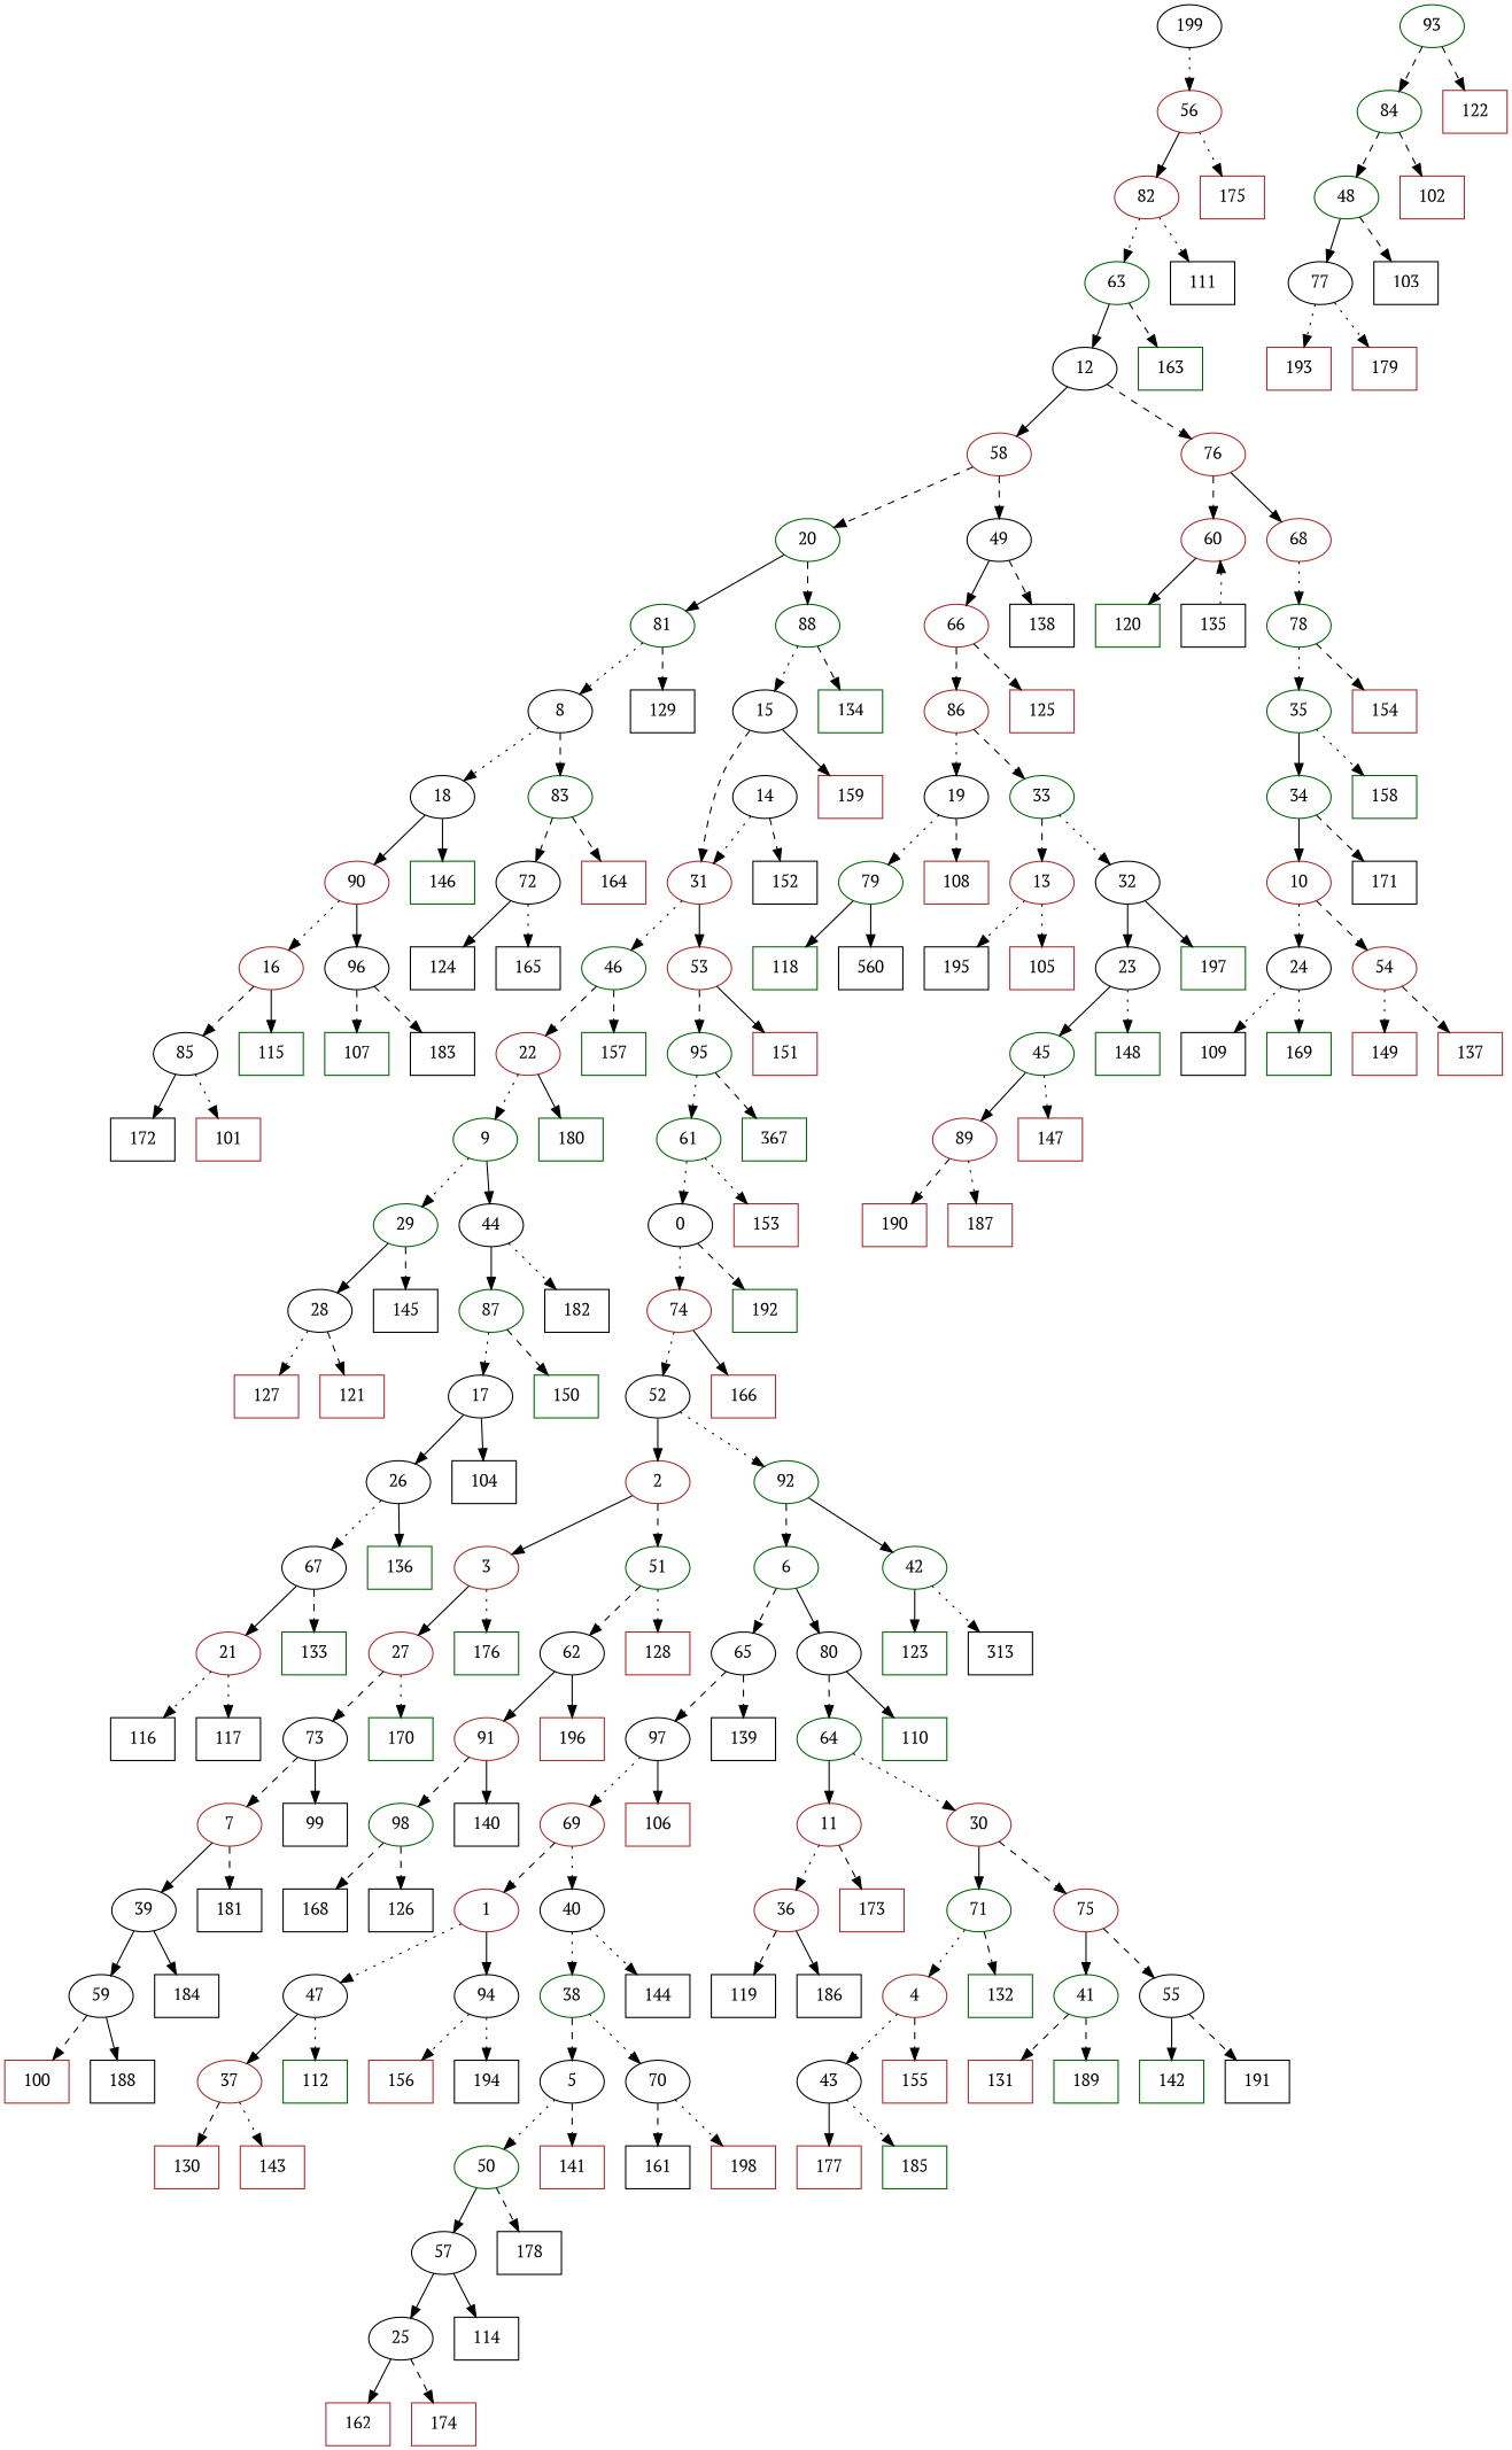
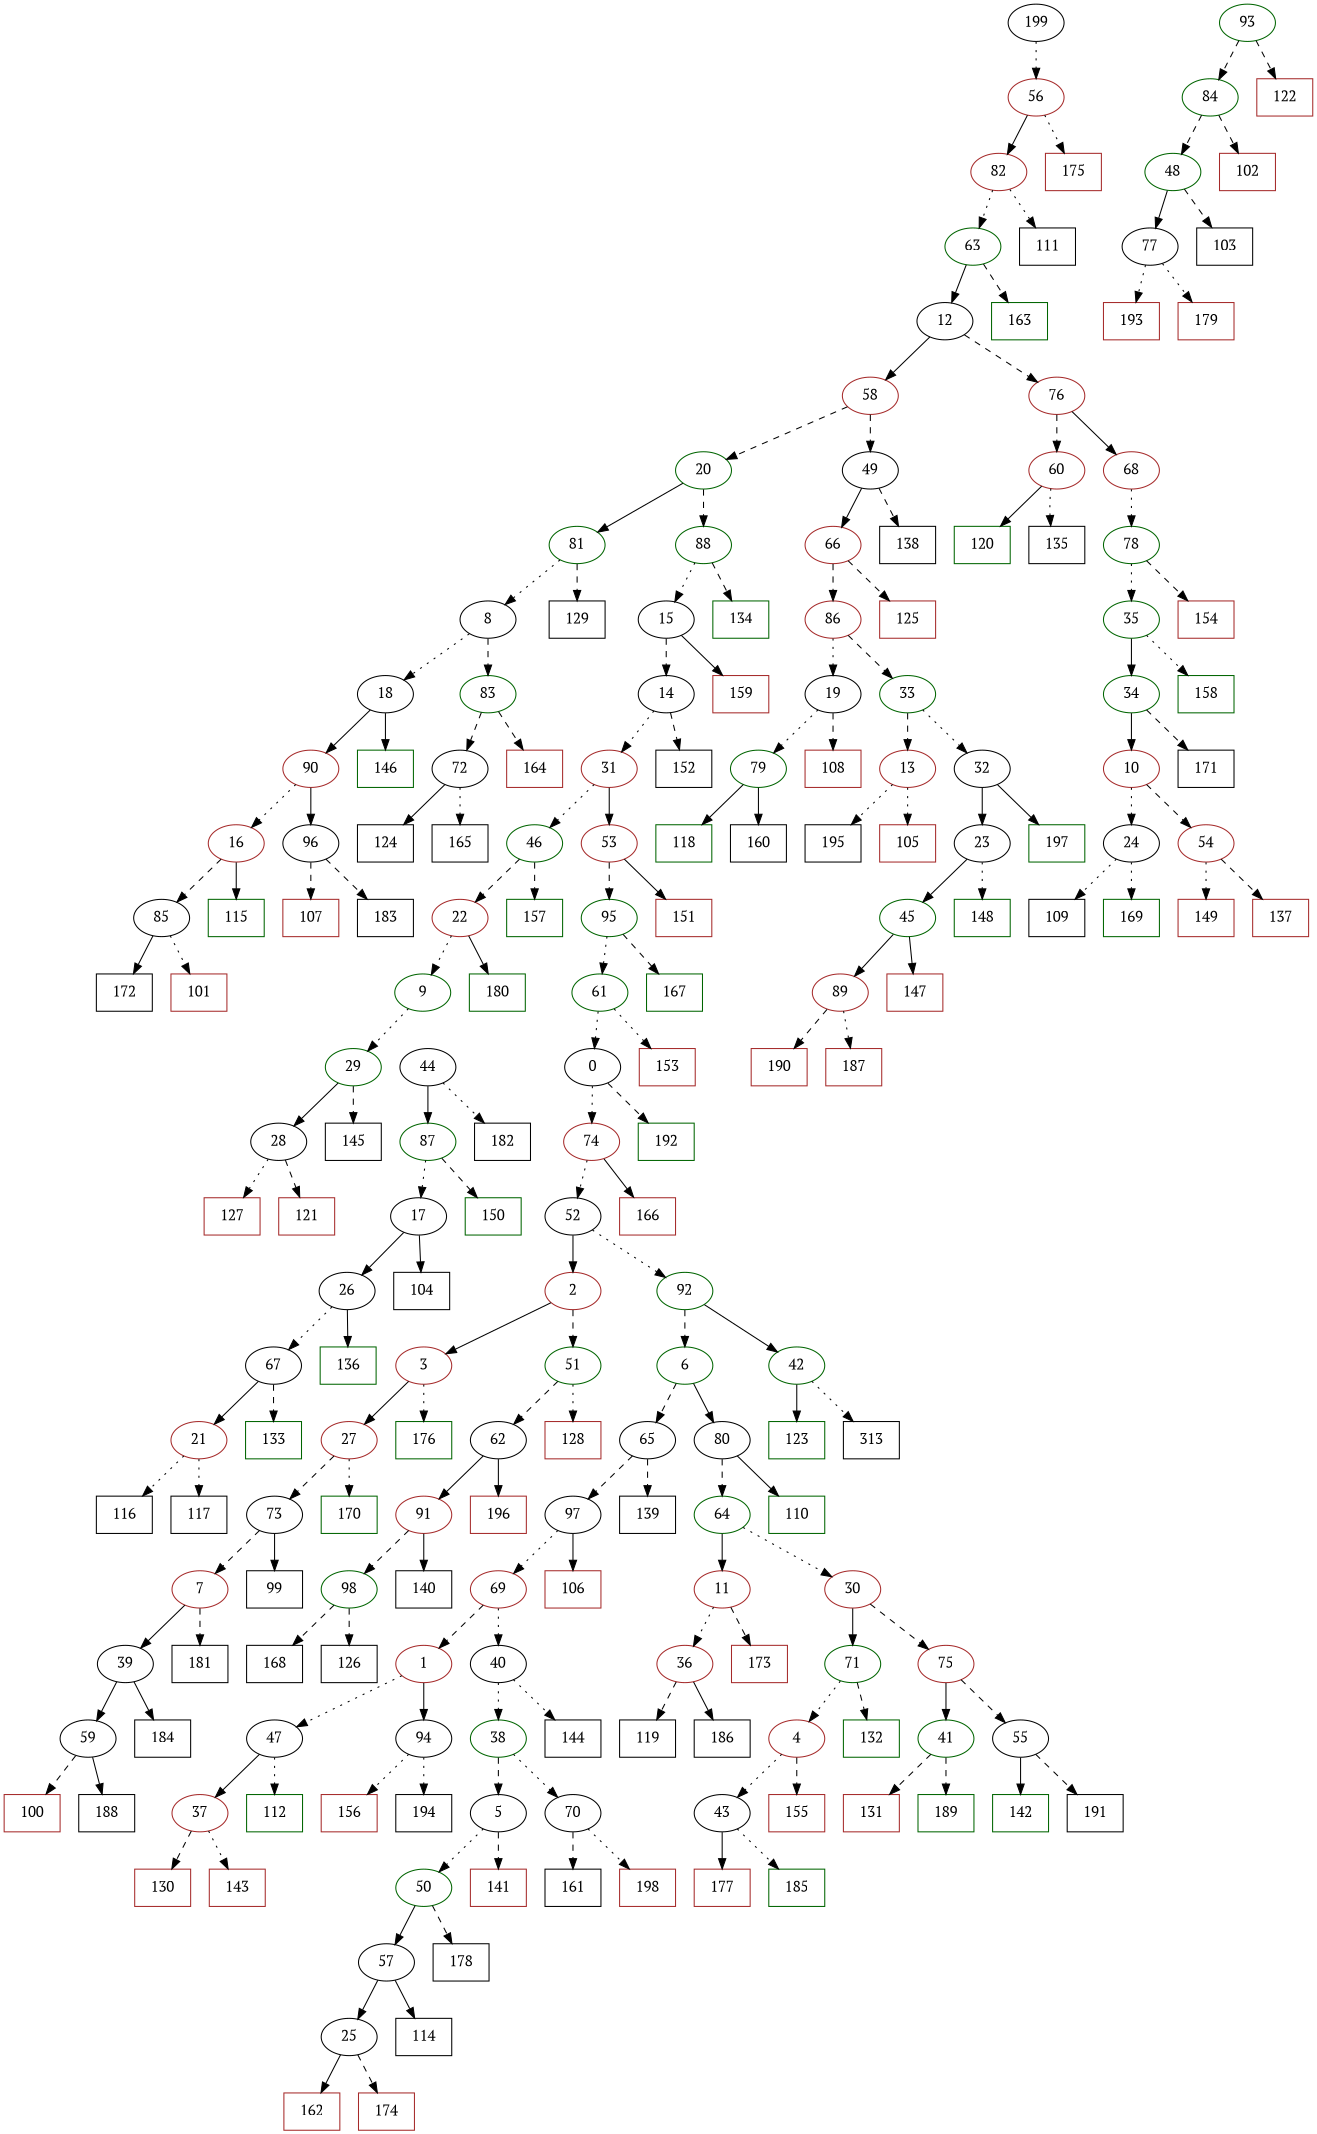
  digraph {
    fontname="PT Serif"
    node [color=black fontname="PT Serif"]
    edge [fontname="PT Serif" style=dashed]
    n1 [label=0]
    n2 [color=brown label=74]
    n3 [color=darkgreen label=192 shape=box]
    n4 [label=52]
    n5 [color=brown label=166 shape=box]
    n6 [color=brown label=1]
    n7 [label=47]
    n8 [label=94]
    n9 [color=brown label=37]
    n10 [color=darkgreen label=112 shape=box]
    n11 [color=brown label=156 shape=box]
    n12 [label=194 shape=box]
    n13 [color=brown label=2]
    n14 [color=brown label=3]
    n15 [color=darkgreen label=51]
    n16 [color=brown label=27]
    n17 [color=darkgreen label=176 shape=box]
    n18 [label=62]
    n19 [color=brown label=128 shape=box]
    n20 [label=73]
    n21 [color=darkgreen label=170 shape=box]
    n22 [color=brown label=4]
    n23 [label=43]
    n24 [color=brown label=155 shape=box]
    n25 [color=brown label=177 shape=box]
    n26 [color=darkgreen label=185 shape=box]
    n27 [label=5]
    n28 [color=darkgreen label=50]
    n29 [color=brown label=141 shape=box]
    n30 [label=57]
    n31 [label=178 shape=box]
    n32 [color=darkgreen label=6]
    n33 [label=65]
    n34 [label=80]
    n35 [label=97]
    n36 [label=139 shape=box]
    n37 [color=darkgreen label=64]
    n38 [color=darkgreen label=110 shape=box]
    n39 [color=brown label=7]
    n40 [label=39]
    n41 [label=181 shape=box]
    n42 [label=59]
    n43 [label=184 shape=box]
    n44 [label=8]
    n45 [label=18]
    n46 [color=darkgreen label=83]
    n47 [color=brown label=90]
    n48 [color=darkgreen label=146 shape=box]
    n49 [label=72]
    n50 [color=brown label=164 shape=box]
    n51 [color=darkgreen label=9]
    n52 [color=darkgreen label=29]
    n53 [label=44]
    n54 [label=28]
    n55 [label=145 shape=box]
    n56 [color=darkgreen label=87]
    n57 [label=182 shape=box]
    n58 [color=brown label=10]
    n59 [label=24]
    n60 [color=brown label=54]
    n61 [label=109 shape=box]
    n62 [color=darkgreen label=169 shape=box]
    n63 [color=brown label=149 shape=box]
    n64 [color=brown label=137 shape=box]
    n65 [color=brown label=11]
    n66 [color=brown label=36]
    n67 [color=brown label=173 shape=box]
    n68 [label=119 shape=box]
    n69 [label=186 shape=box]
    n70 [label=12]
    n71 [color=brown label=58]
    n72 [color=brown label=76]
    n73 [color=darkgreen label=20]
    n74 [label=49]
    n75 [color=brown label=60]
    n76 [color=brown label=68]
    n77 [color=brown label=13]
    n78 [label=195 shape=box]
    n79 [color=brown label=105 shape=box]
    n80 [label=14]
    n81 [color=brown label=31]
    n82 [label=152 shape=box]
    n83 [color=darkgreen label=46]
    n84 [color=brown label=53]
    n85 [label=15]
    n86 [color=brown label=159 shape=box]
    n87 [color=brown label=16]
    n88 [label=85]
    n89 [color=darkgreen label=115 shape=box]
    n90 [label=172 shape=box]
    n91 [color=brown label=101 shape=box]
    n92 [label=17]
    n93 [label=26]
    n94 [label=104 shape=box]
    n95 [label=67]
    n96 [color=darkgreen label=136 shape=box]
    n97 [label=96]
    n98 [label=19]
    n99 [color=darkgreen label=79]
    n100 [color=brown label=108 shape=box]
    n101 [color=darkgreen label=118 shape=box]
-   n102 [label=560 shape=box]
+   n102 [label=160 shape=box]
    n103 [color=darkgreen label=81]
    n104 [color=darkgreen label=88]
    n105 [label=129 shape=box]
    n106 [color=darkgreen label=134 shape=box]
    n107 [color=brown label=21]
    n108 [label=116 shape=box]
    n109 [label=117 shape=box]
    n110 [color=brown label=22]
    n111 [color=darkgreen label=180 shape=box]
    n112 [label=23]
    n113 [color=darkgreen label=45]
    n114 [color=darkgreen label=148 shape=box]
    n115 [color=brown label=89]
    n116 [color=brown label=147 shape=box]
    n117 [label=25]
    n118 [color=brown label=162 shape=box]
    n119 [color=brown label=174 shape=box]
    n120 [color=darkgreen label=133 shape=box]
    n121 [label=99 shape=box]
    n122 [color=brown label=127 shape=box]
    n123 [color=brown label=121 shape=box]
    n124 [color=brown label=30]
    n125 [color=darkgreen label=71]
    n126 [color=brown label=75]
    n127 [color=darkgreen label=132 shape=box]
    n128 [color=darkgreen label=41]
    n129 [label=55]
    n130 [color=darkgreen label=157 shape=box]
    n131 [color=darkgreen label=95]
    n132 [color=brown label=151 shape=box]
    n133 [label=32]
    n134 [color=darkgreen label=197 shape=box]
    n135 [color=darkgreen label=33]
    n136 [color=darkgreen label=34]
    n137 [label=171 shape=box]
    n138 [color=darkgreen label=35]
    n139 [color=darkgreen label=158 shape=box]
    n140 [color=brown label=130 shape=box]
    n141 [color=brown label=143 shape=box]
    n142 [color=darkgreen label=38]
    n143 [label=70]
    n144 [label=161 shape=box]
    n145 [color=brown label=198 shape=box]
    n146 [color=brown label=100 shape=box]
    n147 [label=188 shape=box]
    n148 [label=40]
    n149 [label=144 shape=box]
    n150 [color=brown label=131 shape=box]
    n151 [color=darkgreen label=189 shape=box]
    n152 [color=darkgreen label=42]
    n153 [color=darkgreen label=123 shape=box]
    n154 [label=313 shape=box]
    n155 [color=darkgreen label=150 shape=box]
    n156 [color=brown label=190 shape=box]
    n157 [color=brown label=187 shape=box]
    n158 [color=darkgreen label=48]
    n159 [label=77]
    n160 [label=103 shape=box]
    n161 [color=brown label=193 shape=box]
    n162 [color=brown label=179 shape=box]
    n163 [color=brown label=66]
    n164 [label=138 shape=box]
    n165 [color=brown label=86]
    n166 [color=brown label=125 shape=box]
    n167 [label=114 shape=box]
    n168 [color=brown label=91]
    n169 [color=brown label=196 shape=box]
    n170 [color=darkgreen label=92]
    n171 [color=darkgreen label=61]
-   n172 [color=darkgreen label=367 shape=box]
+   n172 [color=darkgreen label=167 shape=box]
    n173 [color=darkgreen label=142 shape=box]
    n174 [label=191 shape=box]
    n175 [color=brown label=56]
    n176 [color=brown label=82]
    n177 [color=brown label=175 shape=box]
    n178 [color=darkgreen label=63]
    n179 [label=111 shape=box]
    n180 [color=darkgreen label=120 shape=box]
    n181 [label=135 shape=box]
    n182 [color=brown label=153 shape=box]
    n183 [color=darkgreen label=98]
    n184 [label=140 shape=box]
    n185 [color=darkgreen label=163 shape=box]
    n186 [color=brown label=69]
    n187 [color=brown label=106 shape=box]
    n188 [color=darkgreen label=78]
    n189 [color=brown label=154 shape=box]
    n190 [color=darkgreen label=93]
    n191 [color=darkgreen label=84]
    n192 [color=brown label=122 shape=box]
    n193 [label=124 shape=box]
    n194 [label=165 shape=box]
    n195 [color=brown label=102 shape=box]
-   n196 [color=darkgreen label=107 shape=box]
+   n196 [color=brown label=107 shape=box]
    n197 [label=183 shape=box]
    n198 [label=168 shape=box]
    n199 [label=126 shape=box]
    n200 [label=199]
    n1 -> n2 [style=dotted]
    n1 -> n3
    n2 -> n4 [style=dotted]
    n2 -> n5 [style=solid]
    n4 -> n13 [style=solid]
    n4 -> n170 [style=dotted]
    n6 -> n7 [style=dotted]
    n6 -> n8 [style=solid]
    n7 -> n9 [style=solid]
    n7 -> n10 [style=dotted]
    n8 -> n11 [style=dotted]
    n8 -> n12 [style=dotted]
    n9 -> n140
    n9 -> n141 [style=dotted]
    n13 -> n14 [style=solid]
    n13 -> n15
    n14 -> n16 [style=solid]
    n14 -> n17 [style=dotted]
    n15 -> n18
    n15 -> n19 [style=dotted]
    n16 -> n20
    n16 -> n21 [style=dotted]
    n18 -> n168 [style=solid]
    n18 -> n169 [style=solid]
    n20 -> n39
    n20 -> n121 [style=solid]
    n22 -> n23 [style=dotted]
    n22 -> n24
    n23 -> n25 [style=solid]
    n23 -> n26 [style=dotted]
    n27 -> n28 [style=dotted]
    n27 -> n29
    n28 -> n30 [style=solid]
    n28 -> n31
    n30 -> n117 [style=solid]
    n30 -> n167 [style=solid]
    n32 -> n33
    n32 -> n34 [style=solid]
    n33 -> n35
    n33 -> n36
    n34 -> n37
    n34 -> n38 [style=solid]
    n35 -> n186 [style=dotted]
    n35 -> n187 [style=solid]
    n37 -> n65 [style=solid]
    n37 -> n124 [style=dotted]
    n39 -> n40 [style=solid]
    n39 -> n41
    n40 -> n42 [style=solid]
    n40 -> n43 [style=solid]
    n42 -> n146
    n42 -> n147 [style=solid]
    n44 -> n45 [style=dotted]
    n44 -> n46
    n45 -> n47 [style=solid]
    n45 -> n48 [style=solid]
    n46 -> n49
    n46 -> n50
    n47 -> n87 [style=dotted]
    n47 -> n97 [style=solid]
    n49 -> n193 [style=solid]
    n49 -> n194 [style=dotted]
    n51 -> n52 [style=dotted]
-   n51 -> n53 [style=solid]
    n52 -> n54 [style=solid]
    n52 -> n55
    n53 -> n56 [style=solid]
    n53 -> n57 [style=dotted]
    n54 -> n122 [style=dotted]
    n54 -> n123
    n56 -> n92 [style=dotted]
    n56 -> n155
    n58 -> n59 [style=dotted]
    n58 -> n60
    n59 -> n61 [style=dotted]
    n59 -> n62 [style=dotted]
    n60 -> n63 [style=dotted]
    n60 -> n64
    n65 -> n66 [style=dotted]
    n65 -> n67
    n66 -> n68
    n66 -> n69 [style=solid]
    n70 -> n71 [style=solid]
    n70 -> n72
    n71 -> n73
    n71 -> n74
    n72 -> n75
    n72 -> n76 [style=solid]
    n73 -> n103 [style=solid]
    n73 -> n104
    n74 -> n163 [style=solid]
    n74 -> n164
    n75 -> n180 [style=solid]
-   n181 -> n75 [style=dotted]
+   n75 -> n181 [style=dotted]
    n76 -> n188 [style=dotted]
    n77 -> n78 [style=dotted]
    n77 -> n79 [style=dotted]
    n80 -> n81 [style=dotted]
    n80 -> n82
    n81 -> n83 [style=dotted]
    n81 -> n84 [style=solid]
    n83 -> n110
    n83 -> n130
    n84 -> n131
    n84 -> n132 [style=solid]
-   n85 -> n81
+   n85 -> n80
    n85 -> n86 [style=solid]
    n87 -> n88
    n87 -> n89 [style=solid]
    n88 -> n90 [style=solid]
    n88 -> n91 [style=dotted]
    n92 -> n93 [style=solid]
    n92 -> n94 [style=solid]
    n93 -> n95 [style=dotted]
    n93 -> n96 [style=solid]
    n95 -> n107 [style=solid]
    n95 -> n120
    n97 -> n196
    n97 -> n197
    n98 -> n99 [style=dotted]
    n98 -> n100
    n99 -> n101 [style=solid]
    n99 -> n102 [style=solid]
    n103 -> n44 [style=dotted]
    n103 -> n105
    n104 -> n85 [style=dotted]
    n104 -> n106
    n107 -> n108 [style=dotted]
    n107 -> n109 [style=dotted]
    n110 -> n51 [style=dotted]
    n110 -> n111 [style=solid]
    n112 -> n113 [style=solid]
    n112 -> n114 [style=dotted]
    n113 -> n115 [style=solid]
-   n113 -> n116 [style=dotted]
+   n113 -> n116 [style=solid]
    n115 -> n156
    n115 -> n157 [style=dotted]
    n117 -> n118 [style=solid]
    n117 -> n119
    n124 -> n125 [style=solid]
    n124 -> n126
    n125 -> n22 [style=dotted]
    n125 -> n127
    n126 -> n128 [style=solid]
    n126 -> n129
    n128 -> n150
    n128 -> n151
    n129 -> n173 [style=solid]
    n129 -> n174
    n131 -> n171 [style=dotted]
    n131 -> n172
    n133 -> n112 [style=solid]
    n133 -> n134 [style=solid]
    n135 -> n77
    n135 -> n133 [style=dotted]
    n136 -> n58 [style=solid]
    n136 -> n137
    n138 -> n136 [style=solid]
    n138 -> n139 [style=dotted]
    n142 -> n27
    n142 -> n143 [style=dotted]
    n143 -> n144
    n143 -> n145 [style=dotted]
    n148 -> n142 [style=dotted]
    n148 -> n149 [style=dotted]
    n152 -> n153 [style=solid]
    n152 -> n154 [style=dotted]
    n158 -> n159 [style=solid]
    n158 -> n160
    n159 -> n161 [style=dotted]
    n159 -> n162 [style=dotted]
    n163 -> n165
    n163 -> n166
    n165 -> n98 [style=dotted]
    n165 -> n135
    n168 -> n183
    n168 -> n184 [style=solid]
    n170 -> n32
    n170 -> n152 [style=solid]
    n171 -> n1 [style=dotted]
    n171 -> n182 [style=dotted]
    n175 -> n176 [style=solid]
    n175 -> n177 [style=dotted]
    n176 -> n178 [style=dotted]
    n176 -> n179 [style=dotted]
    n178 -> n70 [style=solid]
    n178 -> n185
    n183 -> n198
    n183 -> n199
    n186 -> n6
    n186 -> n148 [style=dotted]
    n188 -> n138 [style=dotted]
    n188 -> n189
    n190 -> n191
    n190 -> n192
    n191 -> n158
    n191 -> n195
    n200 -> n175 [style=dotted]
  }
